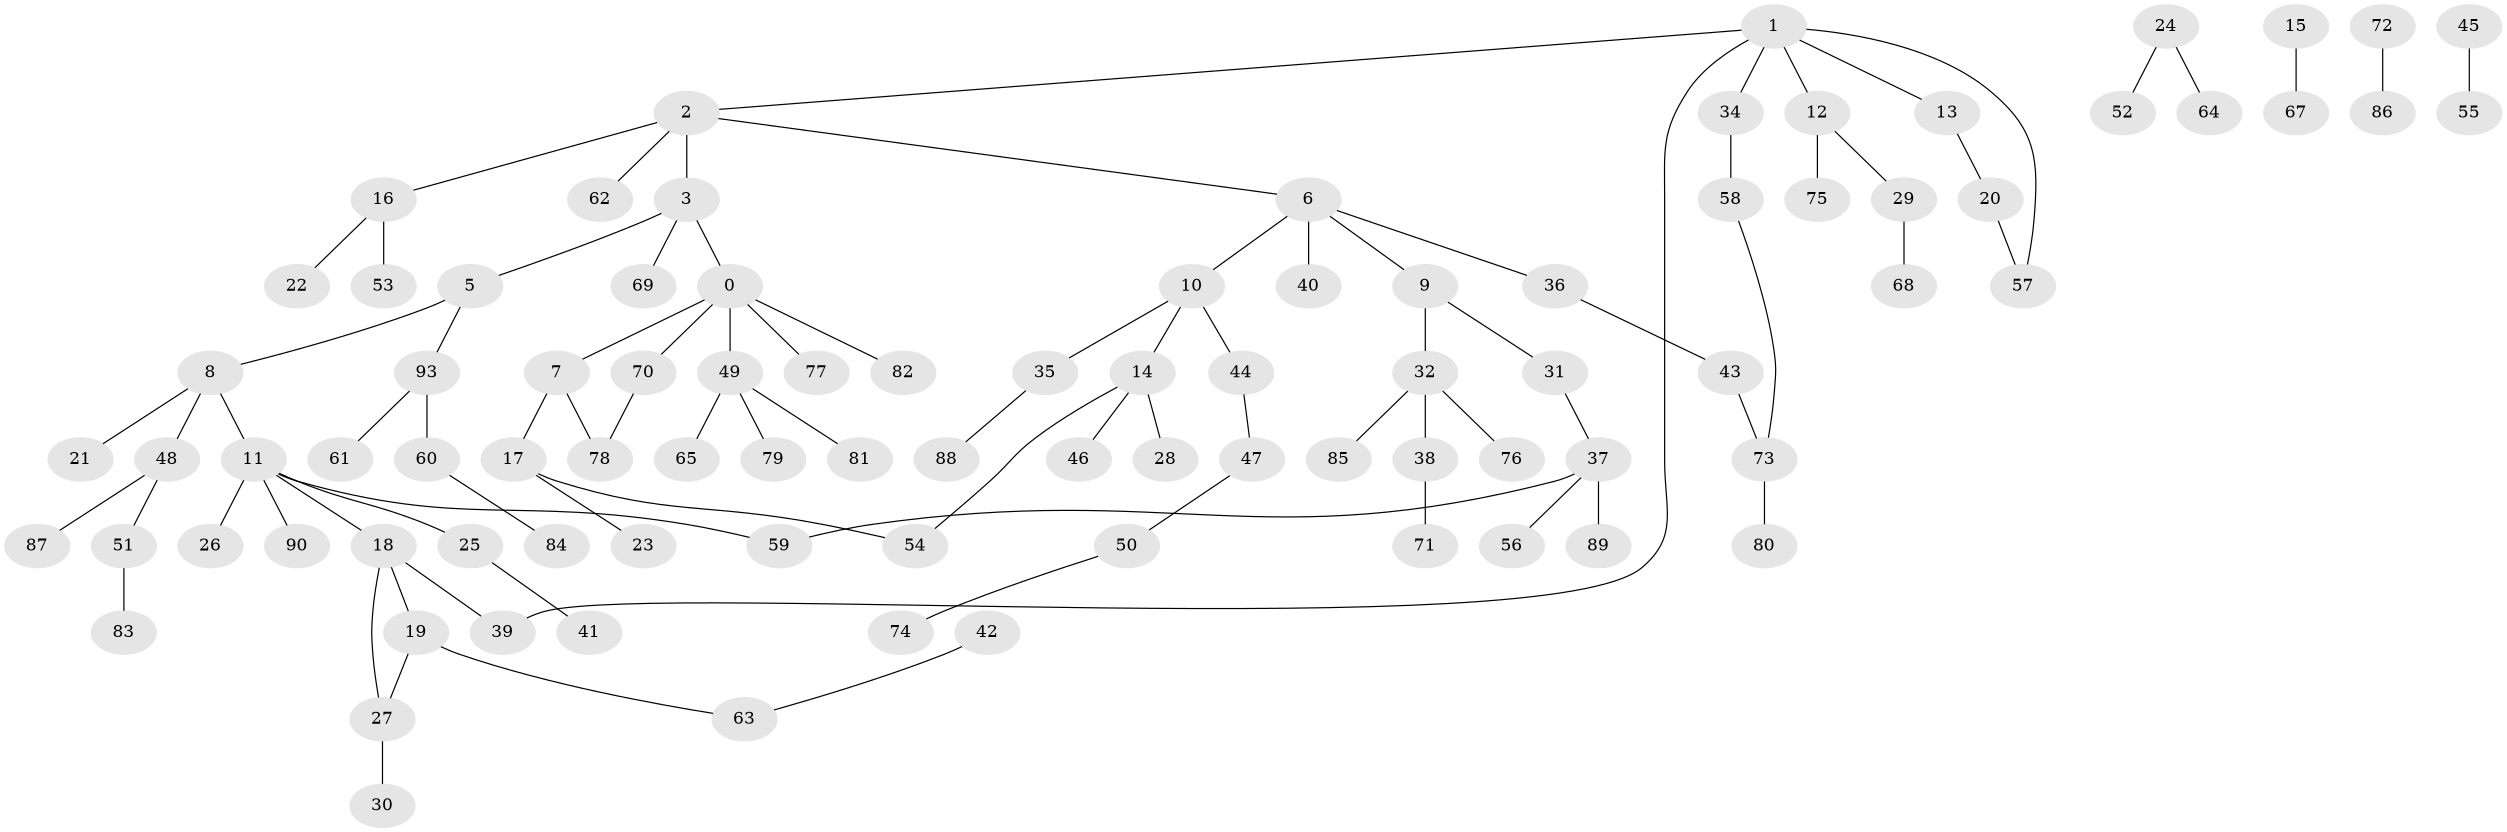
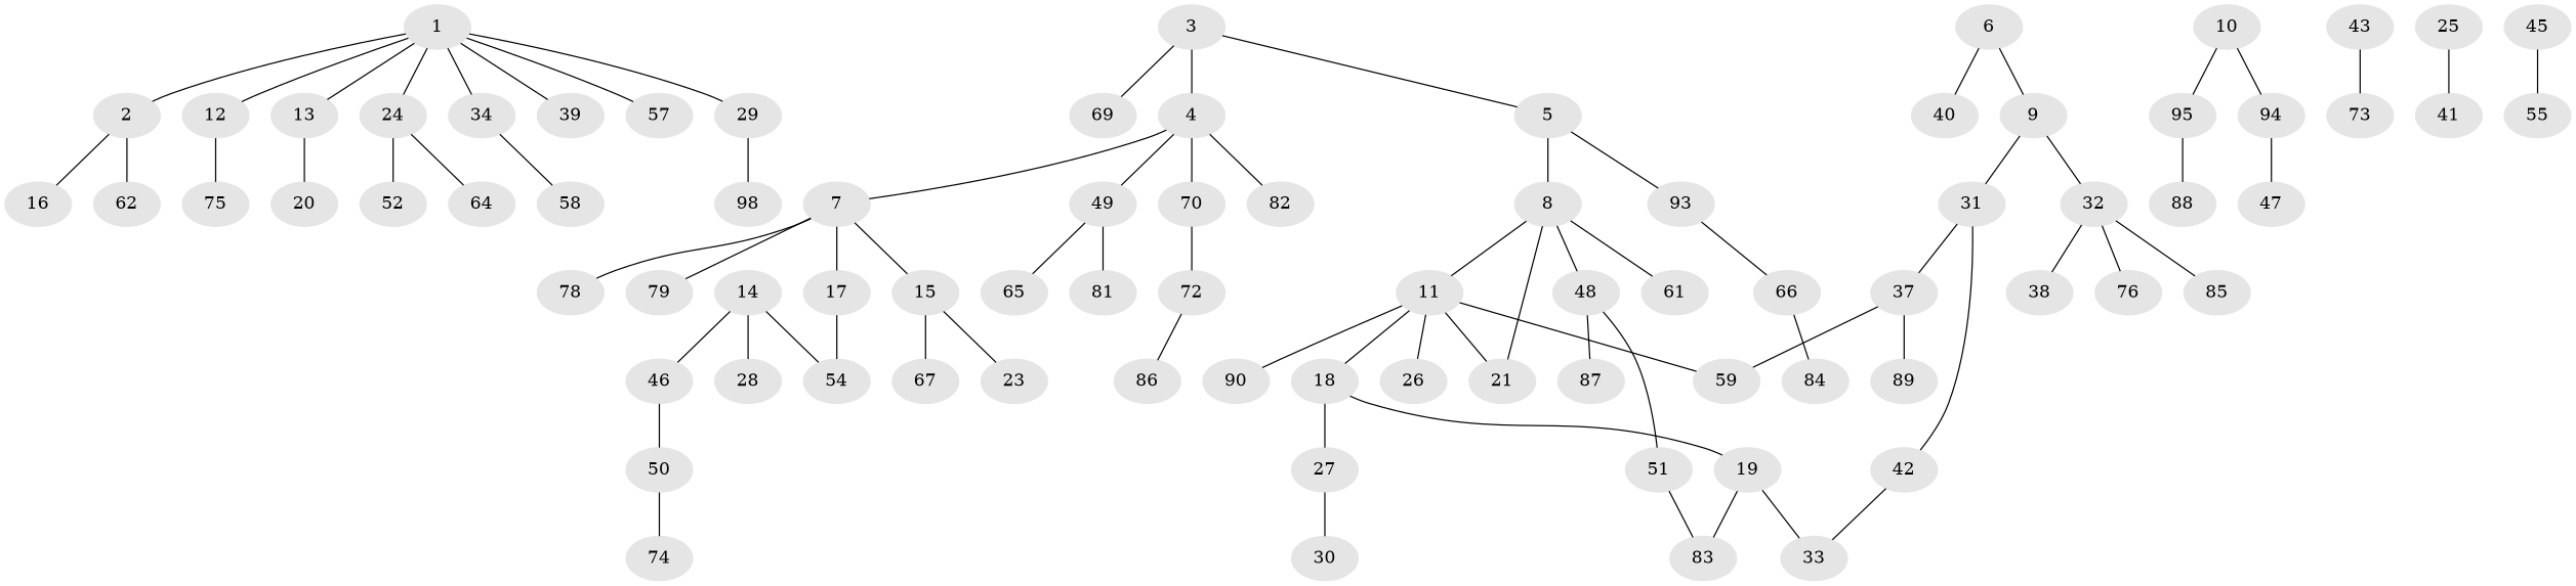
  graph {
    node [color=gray90 style=filled]
    1
    2
    12
    13
    24
    34
    39
    57
    3
    6
    16
    62
    29
    75
    20
    52
    64
    58
-   4 [label=0]
+   4
    5
    69
    9
    10
-   36
    40
-   22
-   53
    7
    49
    70
-   77
    82
    8
    n34 [label=93]
    15
    17
    78
    65
    79
    81
    72
    11
    21
    48
    61
-   66 [label=60]
+   66
    31
    32
    14
-   35
-   44
+   35 [label=95]
+   44 [label=94]
    43
    23
    67
    54
    18
    25
    26
    59
    n60 [label=90]
    51
    87
    37
    42
    38
    76
    85
    28
    46
    88
    47
    19
    27
    41
    45
    55
-   68
-   63
+   68 [label=98]
+   63 [label=33]
    83
    30
-   56
    89
-   71
    84
    73
-   80
    50
    74
    86
    1 -- 2
    1 -- 12
    1 -- 13
+   1 -- 24
    1 -- 34
    1 -- 39
    1 -- 57
-   2 -- 3
-   2 -- 6
    2 -- 16
    2 -- 62
-   12 -- 29
+   1 -- 29
    12 -- 75
    13 -- 20
    24 -- 52
    24 -- 64
    34 -- 58
    3 -- 4
    3 -- 5
    3 -- 69
    6 -- 9
-   6 -- 10
-   6 -- 36
    6 -- 40
-   16 -- 22
-   16 -- 53
    29 -- 68
-   20 -- 57
-   58 -- 73
    4 -- 7
    4 -- 49
    4 -- 70
-   4 -- 77
    4 -- 82
    5 -- 8
    5 -- n34
    9 -- 31
    9 -- 32
-   10 -- 14
    10 -- 35
    10 -- 44
-   36 -- 43
+   7 -- 15
    7 -- 17
    7 -- 78
    49 -- 65
-   49 -- 79
+   7 -- 79
    49 -- 81
-   70 -- 78
+   70 -- 72
    8 -- 11
    8 -- 21
    8 -- 48
-   n34 -- 61
+   8 -- 61
    n34 -- 66
-   17 -- 23
+   15 -- 23
    15 -- 67
    17 -- 54
    72 -- 86
    11 -- 18
-   11 -- 25
+   11 -- 21
    11 -- 26
    11 -- 59
    11 -- n60
    48 -- 51
    48 -- 87
    66 -- 84
    31 -- 37
+   31 -- 42
    32 -- 38
    32 -- 76
    32 -- 85
    14 -- 54
    14 -- 28
    14 -- 46
    35 -- 88
    44 -- 47
    43 -- 73
-   18 -- 39
    18 -- 19
    18 -- 27
    25 -- 41
    51 -- 83
    37 -- 59
-   37 -- 56
    37 -- 89
    42 -- 63
-   38 -- 71
-   47 -- 50
+   46 -- 50
    19 -- 63
-   19 -- 27
+   19 -- 83
    27 -- 30
    45 -- 55
-   73 -- 80
    50 -- 74
  }
